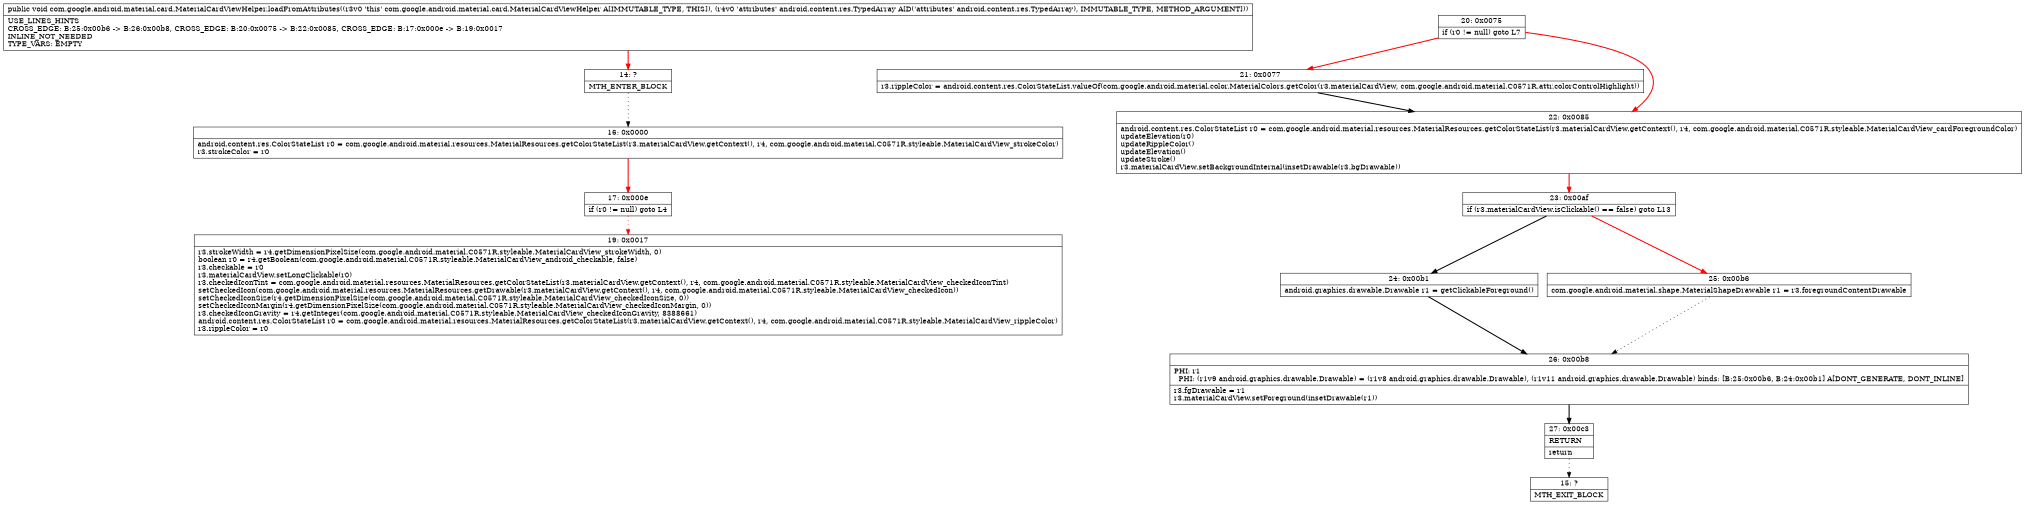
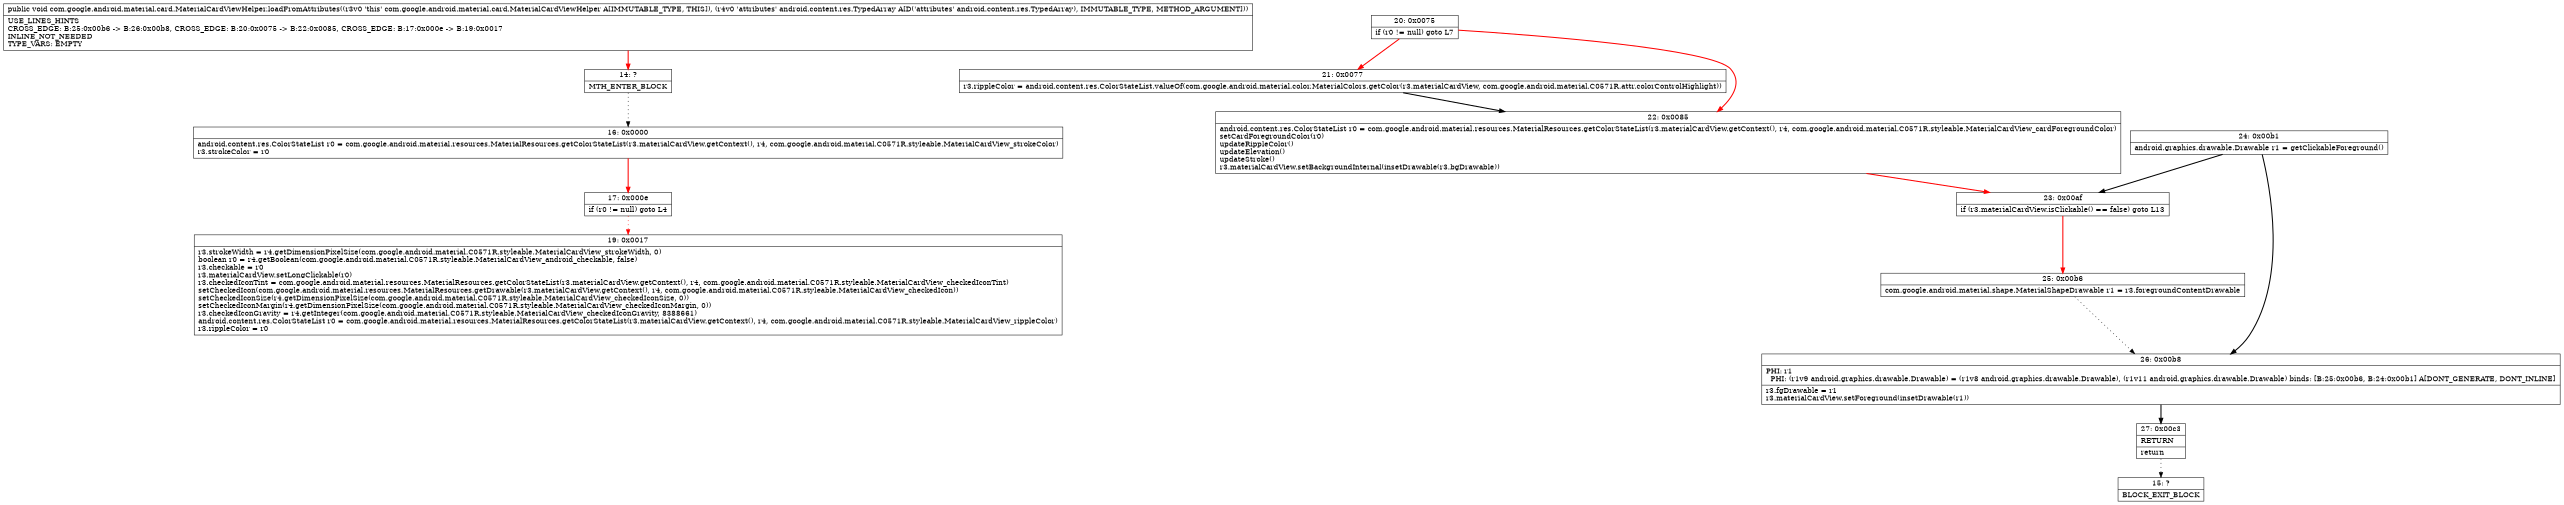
  digraph {
    node [shape=record]
    edge [color=black style=bold]
    n1 [label="{14\:\ ?|MTH_ENTER_BLOCK\l}"]
    n2 [label="{16\:\ 0x0000|android.content.res.ColorStateList r0 = com.google.android.material.resources.MaterialResources.getColorStateList(r3.materialCardView.getContext(), r4, com.google.android.material.C0571R.styleable.MaterialCardView_strokeColor)\lr3.strokeColor = r0\l}"]
    n3 [label="{17\:\ 0x000e|if (r0 != null) goto L4\l}"]
    n4 [label="{19\:\ 0x0017|r3.strokeWidth = r4.getDimensionPixelSize(com.google.android.material.C0571R.styleable.MaterialCardView_strokeWidth, 0)\lboolean r0 = r4.getBoolean(com.google.android.material.C0571R.styleable.MaterialCardView_android_checkable, false)\lr3.checkable = r0\lr3.materialCardView.setLongClickable(r0)\lr3.checkedIconTint = com.google.android.material.resources.MaterialResources.getColorStateList(r3.materialCardView.getContext(), r4, com.google.android.material.C0571R.styleable.MaterialCardView_checkedIconTint)\lsetCheckedIcon(com.google.android.material.resources.MaterialResources.getDrawable(r3.materialCardView.getContext(), r4, com.google.android.material.C0571R.styleable.MaterialCardView_checkedIcon))\lsetCheckedIconSize(r4.getDimensionPixelSize(com.google.android.material.C0571R.styleable.MaterialCardView_checkedIconSize, 0))\lsetCheckedIconMargin(r4.getDimensionPixelSize(com.google.android.material.C0571R.styleable.MaterialCardView_checkedIconMargin, 0))\lr3.checkedIconGravity = r4.getInteger(com.google.android.material.C0571R.styleable.MaterialCardView_checkedIconGravity, 8388661)\landroid.content.res.ColorStateList r0 = com.google.android.material.resources.MaterialResources.getColorStateList(r3.materialCardView.getContext(), r4, com.google.android.material.C0571R.styleable.MaterialCardView_rippleColor)\lr3.rippleColor = r0\l}"]
    n5 [label="{20\:\ 0x0075|if (r0 != null) goto L7\l}"]
    n6 [label="{21\:\ 0x0077|r3.rippleColor = android.content.res.ColorStateList.valueOf(com.google.android.material.color.MaterialColors.getColor(r3.materialCardView, com.google.android.material.C0571R.attr.colorControlHighlight))\l}"]
-   n7 [label="{22\:\ 0x0085|android.content.res.ColorStateList r0 = com.google.android.material.resources.MaterialResources.getColorStateList(r3.materialCardView.getContext(), r4, com.google.android.material.C0571R.styleable.MaterialCardView_cardForegroundColor)\lupdateElevation(r0)\lupdateRippleColor()\lupdateElevation()\lupdateStroke()\lr3.materialCardView.setBackgroundInternal(insetDrawable(r3.bgDrawable))\l}"]
+   n7 [label="{22\:\ 0x0085|android.content.res.ColorStateList r0 = com.google.android.material.resources.MaterialResources.getColorStateList(r3.materialCardView.getContext(), r4, com.google.android.material.C0571R.styleable.MaterialCardView_cardForegroundColor)\lsetCardForegroundColor(r0)\lupdateRippleColor()\lupdateElevation()\lupdateStroke()\lr3.materialCardView.setBackgroundInternal(insetDrawable(r3.bgDrawable))\l}"]
    n8 [label="{23\:\ 0x00af|if (r3.materialCardView.isClickable() == false) goto L13\l}"]
    n9 [label="{24\:\ 0x00b1|android.graphics.drawable.Drawable r1 = getClickableForeground()\l}"]
    n10 [label="{25\:\ 0x00b6|com.google.android.material.shape.MaterialShapeDrawable r1 = r3.foregroundContentDrawable\l}"]
    n11 [label="{26\:\ 0x00b8|PHI: r1 \l  PHI: (r1v9 android.graphics.drawable.Drawable) = (r1v8 android.graphics.drawable.Drawable), (r1v11 android.graphics.drawable.Drawable) binds: [B:25:0x00b6, B:24:0x00b1] A[DONT_GENERATE, DONT_INLINE]\l|r3.fgDrawable = r1\lr3.materialCardView.setForeground(insetDrawable(r1))\l}"]
    n12 [label="{27\:\ 0x00c3|RETURN\l|return\l}"]
-   n13 [label="{15\:\ ?|MTH_EXIT_BLOCK\l}"]
+   n13 [label="{15\:\ ?|BLOCK_EXIT_BLOCK\l}"]
    n14 [label="{public void com.google.android.material.card.MaterialCardViewHelper.loadFromAttributes((r3v0 'this' com.google.android.material.card.MaterialCardViewHelper A[IMMUTABLE_TYPE, THIS]), (r4v0 'attributes' android.content.res.TypedArray A[D('attributes' android.content.res.TypedArray), IMMUTABLE_TYPE, METHOD_ARGUMENT]))  | USE_LINES_HINTS\lCROSS_EDGE: B:25:0x00b6 \-\> B:26:0x00b8, CROSS_EDGE: B:20:0x0075 \-\> B:22:0x0085, CROSS_EDGE: B:17:0x000e \-\> B:19:0x0017\lINLINE_NOT_NEEDED\lTYPE_VARS: EMPTY\l}"]
    n1 -> n2 [style=dotted]
    n2 -> n3 [color=red]
    n3 -> n4 [color=red style=dotted]
    n5 -> n6 [color=red]
    n5 -> n7 [color=red]
    n6 -> n7
    n7 -> n8 [color=red]
-   n8 -> n9
+   n9 -> n8
    n8 -> n10 [color=red]
    n9 -> n11
    n10 -> n11 [style=dotted]
    n11 -> n12
    n12 -> n13 [style=dotted]
    n14 -> n1 [color=red]
  }
